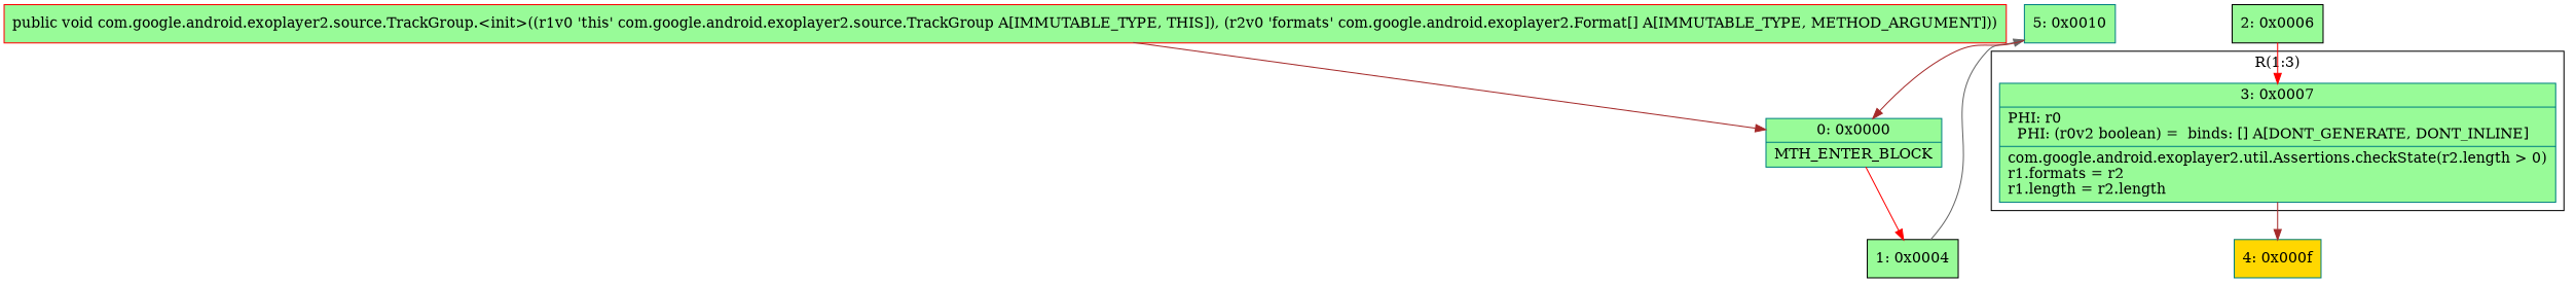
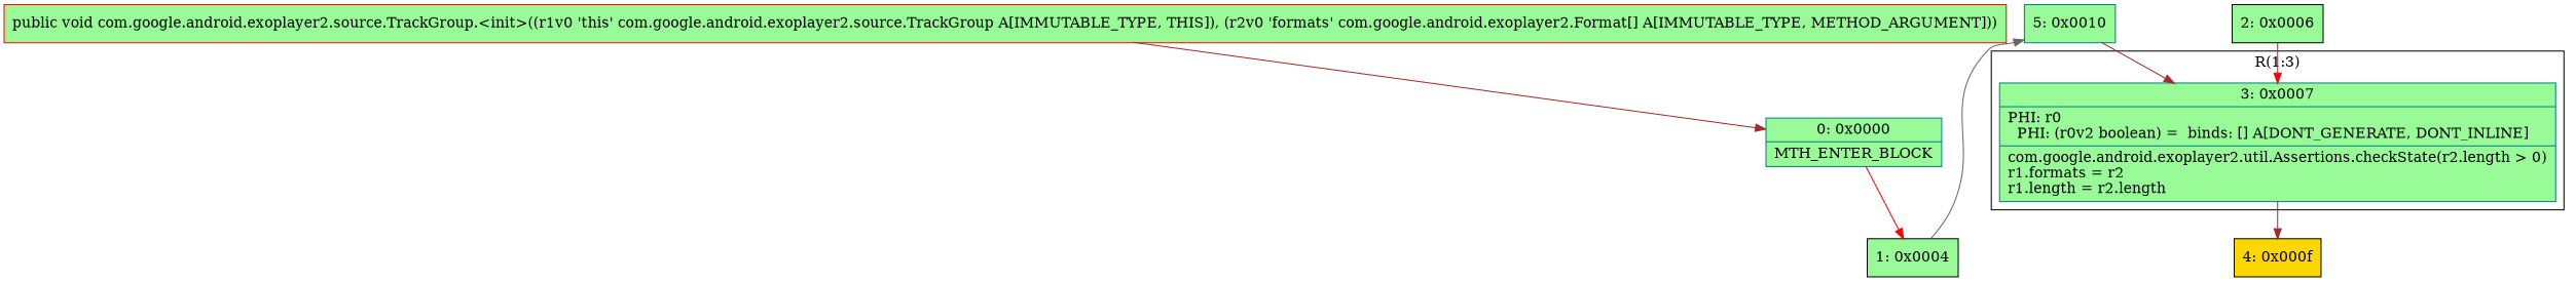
  digraph {
    node [color=teal fillcolor=palegreen shape=record style=filled]
    edge [color=brown]
    n1 [label="{3\:\ 0x0007|PHI: r0 \l  PHI: (r0v2 boolean) =  binds: [] A[DONT_GENERATE, DONT_INLINE]\l|com.google.android.exoplayer2.util.Assertions.checkState(r2.length \> 0)\lr1.formats = r2\lr1.length = r2.length\l}"]
-   n2 [fillcolor=gold label="{4\:\ 0x000f}"]
+   n2 [color=black fillcolor=gold label="{4\:\ 0x000f}"]
    n3 [label="{0\:\ 0x0000|MTH_ENTER_BLOCK\l}"]
    n4 [color=black label="{1\:\ 0x0004}"]
    n5 [label="{5\:\ 0x0010}"]
    n6 [color=black label="{2\:\ 0x0006}"]
    n7 [color=red label="{public void com.google.android.exoplayer2.source.TrackGroup.\<init\>((r1v0 'this' com.google.android.exoplayer2.source.TrackGroup A[IMMUTABLE_TYPE, THIS]), (r2v0 'formats' com.google.android.exoplayer2.Format[] A[IMMUTABLE_TYPE, METHOD_ARGUMENT])) }"]
    subgraph cluster_1 {
      label="R(1:3)"
      n1
    }
    n1 -> n2
    n3 -> n4 [color=red]
    n4 -> n5 [color=gray40]
-   n5 -> n3
+   n5 -> n1
    n6 -> n1 [color=red]
    n7 -> n3
  }
